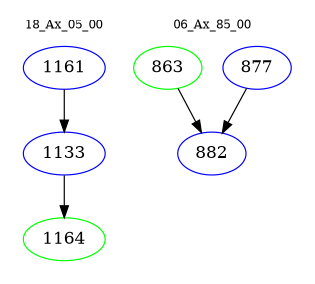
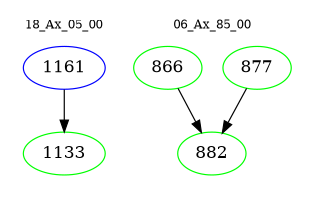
  digraph {
    fontname="DejaVu Serif"
    node [color=green fontname="DejaVu Serif"]
    edge [color=black fontname="DejaVu Serif"]
    n1 [color=blue label=1161]
-   n2 [color=blue label=1133]
-   n3 [label=1164]
-   n4 [color=blue label=877]
-   n5 [label=863]
-   n6 [color=blue label=882]
+   n2 [label=1133]
+   n4 [label=877]
+   n5 [label=866]
+   n6 [label=882]
    subgraph cluster_1 {
      color=white
      fontsize=10
      label="18_Ax_05_00"
      n1
      n2
-     n3
    }
    subgraph cluster_2 {
      color=white
      fontsize=10
      label="06_Ax_85_00"
      n4
      n5
      n6
    }
    n1 -> n2
-   n2 -> n3
    n4 -> n6
    n5 -> n6
  }
